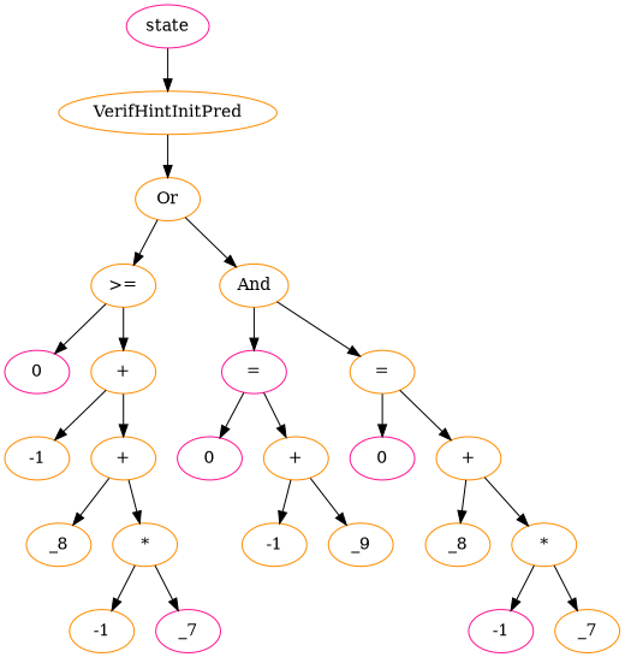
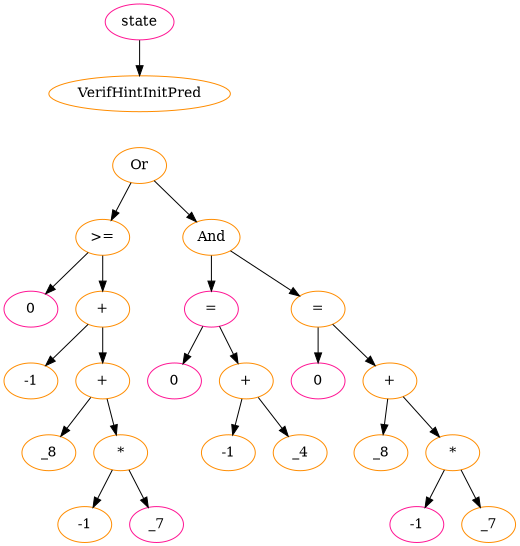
  digraph {
    node [color=darkorange]
    n1 [color=deeppink label=state]
    n2 [label=VerifHintInitPred]
    n3 [label=Or]
    n4 [label=">="]
    n5 [label=And]
    n6 [color=deeppink label=0]
    n7 [label="+"]
    n8 [color=deeppink label="="]
    n9 [label="="]
    n10 [label=-1]
    n11 [label="+"]
    n12 [label=_8]
    n13 [label="*"]
    n14 [label=-1]
    n15 [color=deeppink label=_7]
    n16 [color=deeppink label=0]
    n17 [label="+"]
    n18 [color=deeppink label=0]
    n19 [label="+"]
    n20 [label=-1]
-   n21 [label=_9]
+   n21 [label=_4]
    n22 [label=_8]
    n23 [label="*"]
    n24 [color=deeppink label=-1]
    n25 [label=_7]
    n1 -> n2
-   n2 -> n3
    n3 -> n4
    n3 -> n5
    n4 -> n6
    n4 -> n7
    n5 -> n8
    n5 -> n9
    n7 -> n10
    n7 -> n11
    n8 -> n16
    n8 -> n17
    n9 -> n18
    n9 -> n19
    n11 -> n12
    n11 -> n13
    n13 -> n14
    n13 -> n15
    n17 -> n20
    n17 -> n21
    n19 -> n22
    n19 -> n23
    n23 -> n24
    n23 -> n25
  }
